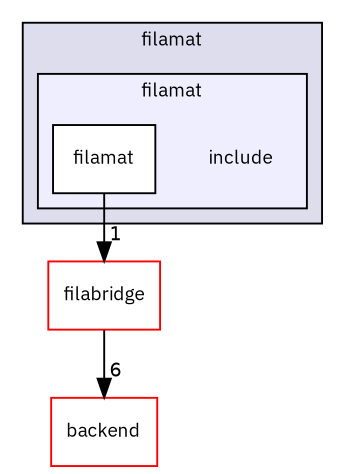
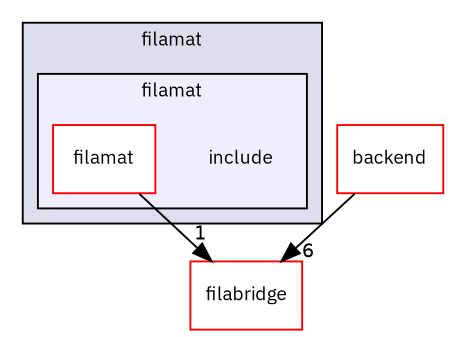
  digraph {
    compound=true
    fontname="IBM Plex Sans"
    node [fontname="IBM Plex Sans" fontsize=10 shape=box]
    edge [fontname="IBM Plex Sans" labeldistance=1.5 labelfontname=Helvetica labelfontsize=10]
    n1 [label=include shape=plaintext]
-   n2 [fillcolor=white label=filamat style=filled]
+   n2 [fillcolor=white label=filamat style=filled color=red]
    n3 [color=red label=filabridge]
    n4 [color=red label=backend]
    subgraph cluster_1 {
      bgcolor="#ddddee"
      fontsize=10
      label=filamat
      pencolor=black
      subgraph cluster_2 {
        bgcolor="#eeeeff"
        fontsize=10
        label=filamat
        pencolor=black
        n1
        n2
      }
    }
    n2 -> n3 [headlabel=1]
-   n3 -> n4 [headlabel=6]
+   n4 -> n3 [headlabel=6]
  }
